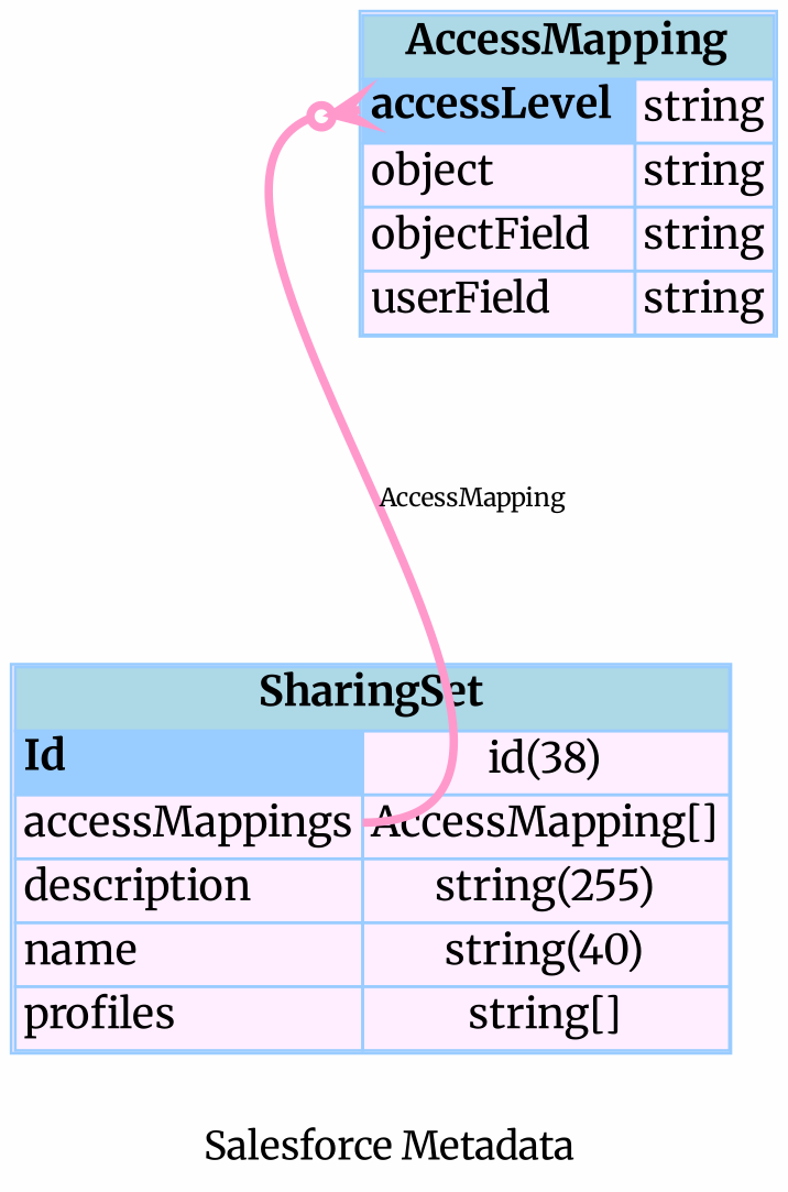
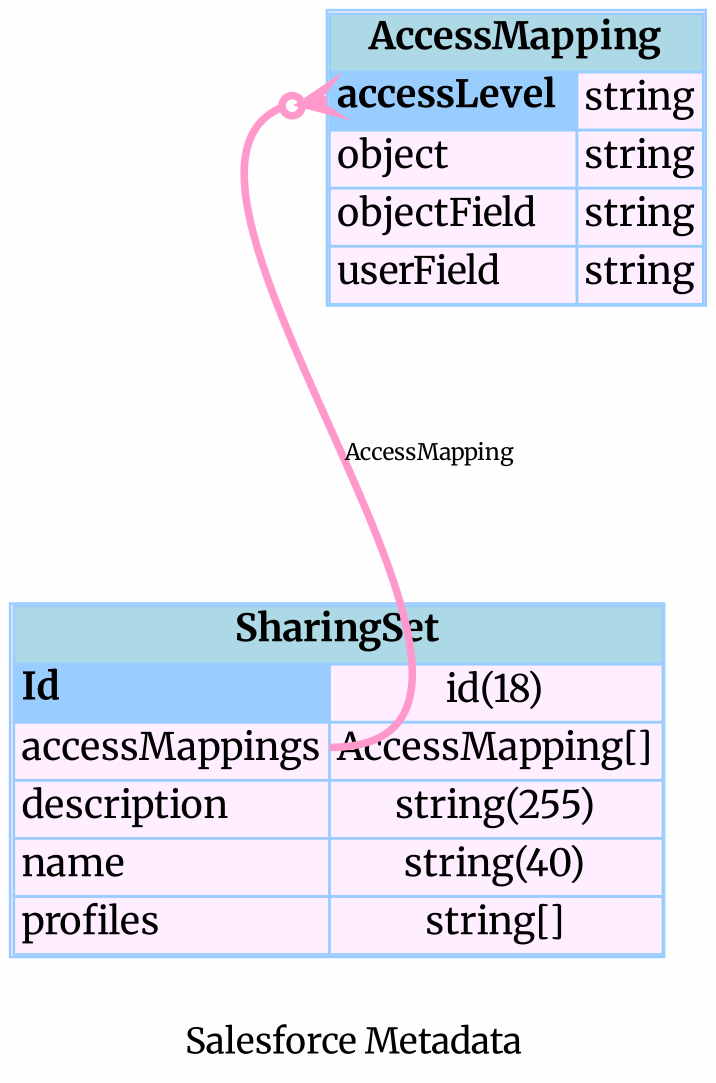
  digraph {
    bgcolor="#fefefe"
    label="Salesforce Metadata "
    nodesep=.25
    ranksep=1.5
    fontname=Merriweather
    node [color="#99ccff" fontname=Merriweather fontsize=15 margin=0 shape=none style=filled]
-   n1 [label=<                 <table border="1" cellborder="1" cellspacing="0" bgcolor="#ffeeff" >                      <tr><td colspan="3" bgcolor="lightblue"><b>SharingSet</b></td></tr> <tr><td  bgcolor="#99ccff" port="Id" align="left"><b>Id</b> </td><td>id(38)</td></tr> <tr><td port="accessMappings" align="left">accessMappings</td><td>AccessMapping[]</td></tr> <tr><td port="description" align="left">description</td><td>string(255)</td></tr>                     <tr><td port="name" align="left">name</td><td>string(40)</td></tr>                    <tr><td port="profiles" align="left">profiles</td><td>string[]</td></tr>                                                       </table>                 > width=1.5]
+   n1 [label=<                 <table border="1" cellborder="1" cellspacing="0" bgcolor="#ffeeff" >                      <tr><td colspan="3" bgcolor="lightblue"><b>SharingSet</b></td></tr> <tr><td  bgcolor="#99ccff" port="Id" align="left"><b>Id</b> </td><td>id(18)</td></tr> <tr><td port="accessMappings" align="left">accessMappings</td><td>AccessMapping[]</td></tr> <tr><td port="description" align="left">description</td><td>string(255)</td></tr>                     <tr><td port="name" align="left">name</td><td>string(40)</td></tr>                    <tr><td port="profiles" align="left">profiles</td><td>string[]</td></tr>                                                       </table>                 > width=1.5]
    n2 [label=<                 <table border="1" cellborder="1" cellspacing="0" bgcolor="#ffeeff" >                                      <tr><td colspan="3" bgcolor="lightblue"><b>AccessMapping</b></td></tr> <tr><td  bgcolor="#99ccff" port="accessLevel" align="left"><b>accessLevel</b> </td><td>string</td></tr> <tr><td port="object" align="left">object</td><td>string</td></tr> <tr><td port="objectField" align="left">objectField</td><td>string</td></tr>                     <tr><td port="userField" align="left">userField</td><td>string</td></tr>                                      </table>                 > width=1.5]
    n2 -> n1 [arrowhead=none arrowtail=crowodot color="#ff99cc" dir=back fontname=Merriweather fontsize=9 headport="AccessMappings:e" label=AccessMapping style="setlinewidth(3)" tailport="accessLevel:w"]
  }
